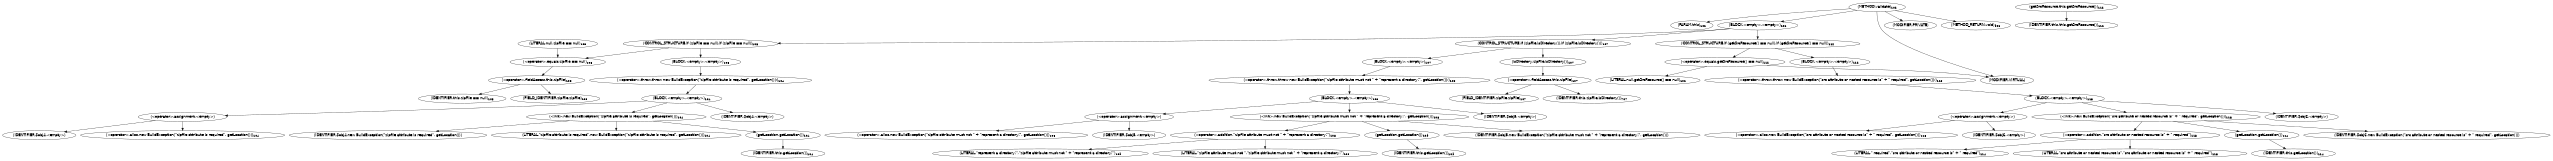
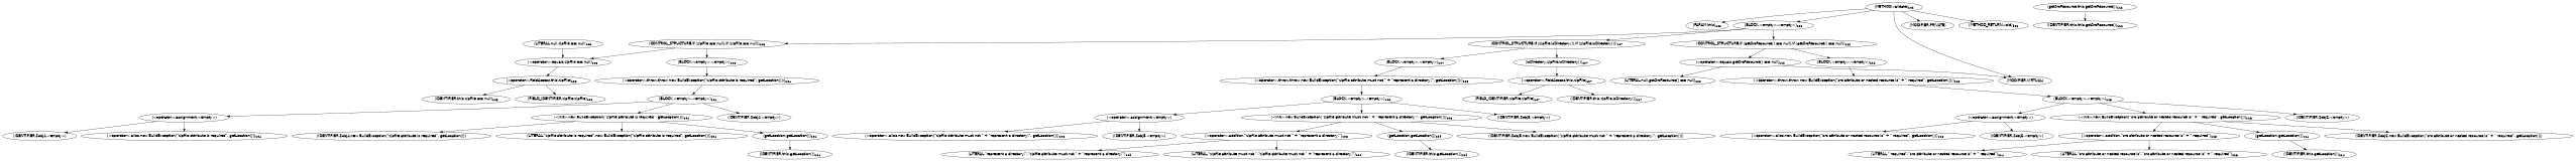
  digraph {
    fontname="DejaVu Sans"
    node [fontname="DejaVu Sans"]
    edge [fontname="DejaVu Sans"]
    n1 [label=<(METHOD,validate)<SUB>102</SUB>>]
    n2 [label=<(PARAM,this)<SUB>102</SUB>>]
    n3 [label=<(BLOCK,&lt;empty&gt;,&lt;empty&gt;)<SUB>102</SUB>>]
    n4 [label=<(MODIFIER,PRIVATE)>]
    n5 [label=<(MODIFIER,VIRTUAL)>]
    n6 [label=<(METHOD_RETURN,void)<SUB>902</SUB>>]
    n7 [label=<(CONTROL_STRUCTURE,if (zipFile == null),if (zipFile == null))<SUB>103</SUB>>]
    n8 [label=<(CONTROL_STRUCTURE,if (zipFile.isDirectory()),if (zipFile.isDirectory()))<SUB>107</SUB>>]
    n9 [label=<(CONTROL_STRUCTURE,if (getSrcResource() == null),if (getSrcResource() == null))<SUB>112</SUB>>]
    n10 [label=<(&lt;operator&gt;.equals,zipFile == null)<SUB>103</SUB>>]
    n11 [label=<(BLOCK,&lt;empty&gt;,&lt;empty&gt;)<SUB>103</SUB>>]
    n12 [label=<(isDirectory,zipFile.isDirectory())<SUB>107</SUB>>]
    n13 [label=<(BLOCK,&lt;empty&gt;,&lt;empty&gt;)<SUB>107</SUB>>]
    n14 [label=<(&lt;operator&gt;.equals,getSrcResource() == null)<SUB>112</SUB>>]
    n15 [label=<(BLOCK,&lt;empty&gt;,&lt;empty&gt;)<SUB>112</SUB>>]
    n16 [label=<(&lt;operator&gt;.fieldAccess,this.zipFile)<SUB>103</SUB>>]
    n17 [label=<(&lt;operator&gt;.throw,throw new BuildException(&quot;zipfile attribute is required&quot;, getLocation());)<SUB>104</SUB>>]
    n18 [label=<(IDENTIFIER,this,zipFile == null)<SUB>103</SUB>>]
    n19 [label=<(FIELD_IDENTIFIER,zipFile,zipFile)<SUB>103</SUB>>]
    n20 [label=<(LITERAL,null,zipFile == null)<SUB>103</SUB>>]
    n21 [label=<(BLOCK,&lt;empty&gt;,&lt;empty&gt;)<SUB>104</SUB>>]
    n22 [label=<(&lt;operator&gt;.assignment,&lt;empty&gt;)>]
    n23 [label=<(&lt;init&gt;,new BuildException(&quot;zipfile attribute is required&quot;, getLocation()))<SUB>104</SUB>>]
    n24 [label=<(IDENTIFIER,$obj4,&lt;empty&gt;)>]
    n25 [label=<(IDENTIFIER,$obj4,&lt;empty&gt;)>]
    n26 [label=<(&lt;operator&gt;.alloc,new BuildException(&quot;zipfile attribute is required&quot;, getLocation()))<SUB>104</SUB>>]
    n27 [label=<(IDENTIFIER,$obj4,new BuildException(&quot;zipfile attribute is required&quot;, getLocation()))>]
    n28 [label=<(LITERAL,&quot;zipfile attribute is required&quot;,new BuildException(&quot;zipfile attribute is required&quot;, getLocation()))<SUB>104</SUB>>]
    n29 [label=<(getLocation,getLocation())<SUB>104</SUB>>]
    n30 [label=<(IDENTIFIER,this,getLocation())<SUB>104</SUB>>]
    n31 [label=<(&lt;operator&gt;.fieldAccess,this.zipFile)<SUB>107</SUB>>]
    n32 [label=<(&lt;operator&gt;.throw,throw new BuildException(&quot;zipfile attribute must not &quot; + &quot;represent a directory!&quot;, getLocation());)<SUB>108</SUB>>]
-   n33 [label=<(IDENTIFIER,this,zipFile.isDirectory())<SUB>707</SUB>>]
+   n33 [label=<(IDENTIFIER,this,zipFile.isDirectory())<SUB>107</SUB>>]
    n34 [label=<(FIELD_IDENTIFIER,zipFile,zipFile)<SUB>107</SUB>>]
    n35 [label=<(BLOCK,&lt;empty&gt;,&lt;empty&gt;)<SUB>108</SUB>>]
    n36 [label=<(&lt;operator&gt;.assignment,&lt;empty&gt;)>]
    n37 [label=<(&lt;init&gt;,new BuildException(&quot;zipfile attribute must not &quot; + &quot;represent a directory!&quot;, getLocation()))<SUB>108</SUB>>]
    n38 [label=<(IDENTIFIER,$obj5,&lt;empty&gt;)>]
    n39 [label=<(IDENTIFIER,$obj5,&lt;empty&gt;)>]
    n40 [label=<(&lt;operator&gt;.alloc,new BuildException(&quot;zipfile attribute must not &quot; + &quot;represent a directory!&quot;, getLocation()))<SUB>108</SUB>>]
    n41 [label=<(IDENTIFIER,$obj5,new BuildException(&quot;zipfile attribute must not &quot; + &quot;represent a directory!&quot;, getLocation()))>]
    n42 [label=<(&lt;operator&gt;.addition,&quot;zipfile attribute must not &quot; + &quot;represent a directory!&quot;)<SUB>108</SUB>>]
    n43 [label=<(getLocation,getLocation())<SUB>109</SUB>>]
    n44 [label=<(LITERAL,&quot;zipfile attribute must not &quot;,&quot;zipfile attribute must not &quot; + &quot;represent a directory!&quot;)<SUB>108</SUB>>]
    n45 [label=<(LITERAL,&quot;represent a directory!&quot;,&quot;zipfile attribute must not &quot; + &quot;represent a directory!&quot;)<SUB>109</SUB>>]
    n46 [label=<(IDENTIFIER,this,getLocation())<SUB>109</SUB>>]
    n47 [label=<(LITERAL,null,getSrcResource() == null)<SUB>102</SUB>>]
    n48 [label=<(&lt;operator&gt;.throw,throw new BuildException(&quot;src attribute or nested resource is&quot; + &quot; required&quot;, getLocation());)<SUB>113</SUB>>]
    n49 [label=<(getSrcResource,this.getSrcResource())<SUB>112</SUB>>]
    n50 [label=<(IDENTIFIER,this,this.getSrcResource())<SUB>112</SUB>>]
    n51 [label=<(BLOCK,&lt;empty&gt;,&lt;empty&gt;)<SUB>113</SUB>>]
    n52 [label=<(&lt;operator&gt;.assignment,&lt;empty&gt;)>]
    n53 [label=<(&lt;init&gt;,new BuildException(&quot;src attribute or nested resource is&quot; + &quot; required&quot;, getLocation()))<SUB>113</SUB>>]
    n54 [label=<(IDENTIFIER,$obj6,&lt;empty&gt;)>]
    n55 [label=<(IDENTIFIER,$obj6,&lt;empty&gt;)>]
    n56 [label=<(&lt;operator&gt;.alloc,new BuildException(&quot;src attribute or nested resource is&quot; + &quot; required&quot;, getLocation()))<SUB>113</SUB>>]
    n57 [label=<(IDENTIFIER,$obj6,new BuildException(&quot;src attribute or nested resource is&quot; + &quot; required&quot;, getLocation()))>]
    n58 [label=<(&lt;operator&gt;.addition,&quot;src attribute or nested resource is&quot; + &quot; required&quot;)<SUB>113</SUB>>]
    n59 [label=<(getLocation,getLocation())<SUB>114</SUB>>]
    n60 [label=<(LITERAL,&quot;src attribute or nested resource is&quot;,&quot;src attribute or nested resource is&quot; + &quot; required&quot;)<SUB>113</SUB>>]
    n61 [label=<(LITERAL,&quot; required&quot;,&quot;src attribute or nested resource is&quot; + &quot; required&quot;)<SUB>114</SUB>>]
    n62 [label=<(IDENTIFIER,this,getLocation())<SUB>114</SUB>>]
    n1 -> n2
    n1 -> n3
    n1 -> n4
    n1 -> n5
    n1 -> n6
    n3 -> n7
    n3 -> n8
    n3 -> n9
    n7 -> n10
    n7 -> n11
    n8 -> n12
    n8 -> n13
    n9 -> n14
    n9 -> n15
    n10 -> n16
    n11 -> n17
    n12 -> n31
    n13 -> n32
    n14 -> n5
    n14 -> n47
    n15 -> n48
    n16 -> n18
    n16 -> n19
    n17 -> n21
    n20 -> n10
    n21 -> n22
    n21 -> n23
    n21 -> n24
    n22 -> n25
    n22 -> n26
    n23 -> n27
    n23 -> n28
    n23 -> n29
    n29 -> n30
    n31 -> n33
    n31 -> n34
    n32 -> n35
    n35 -> n36
    n35 -> n37
    n35 -> n38
    n36 -> n39
    n36 -> n40
    n37 -> n41
    n37 -> n42
    n37 -> n43
    n42 -> n44
    n42 -> n45
    n43 -> n46
    n48 -> n51
    n49 -> n50
    n51 -> n52
    n51 -> n53
    n51 -> n54
    n52 -> n55
    n52 -> n56
    n53 -> n57
    n53 -> n58
    n53 -> n59
    n58 -> n60
    n58 -> n61
    n59 -> n62
  }
